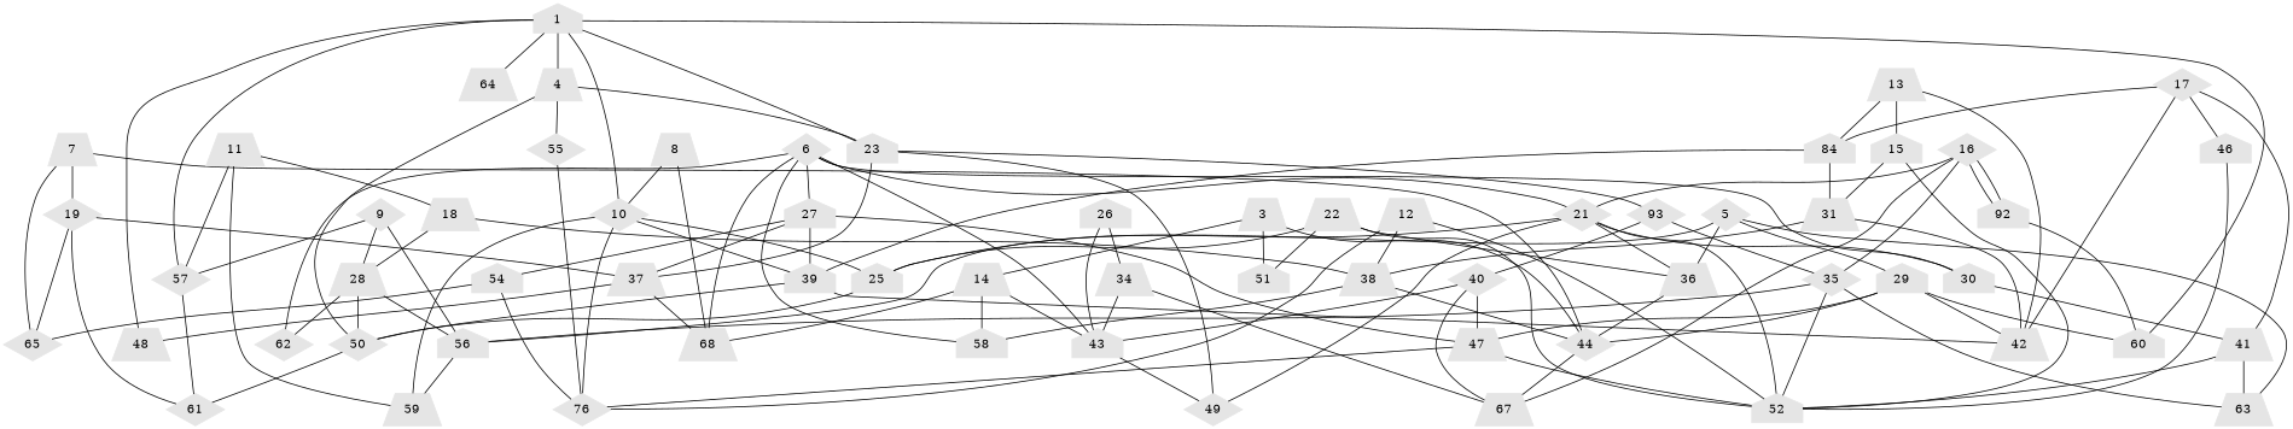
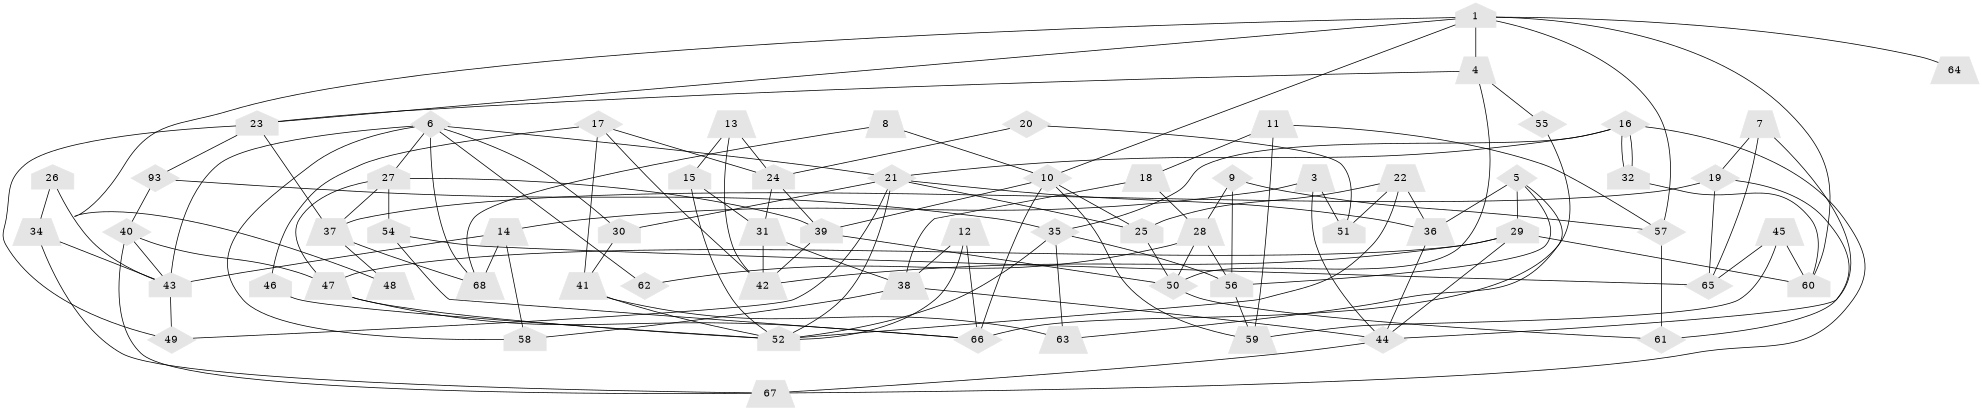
  graph {
    node [color=gray90 shape=trapezium style=filled]
    1 [shape=house]
    4
    10 [shape=diamond]
    23 [shape=house]
    48
    57 [shape=diamond]
    60 [shape=house]
    64
    50 [shape=diamond]
    55 [shape=diamond]
    25 [shape=house]
    39 [shape=house]
    59
-   66 [shape=diamond label=76]
+   66 [shape=diamond]
    49 [shape=diamond]
    37
    n17 [label=93 shape=diamond]
    61 [shape=diamond]
    47
    52 [shape=house]
    3
    14
    44 [shape=diamond]
    51 [shape=house]
    43 [shape=house]
    58 [shape=house]
    68
    67
    5 [shape=diamond]
    29 [shape=house]
    36
    56 [shape=house]
    63
    42
    6 [shape=diamond]
    21 [shape=diamond]
    27 [shape=house]
    30 [shape=house]
    62 [shape=diamond]
    54 [shape=house]
    41
    7
    19 [shape=diamond]
    65 [shape=diamond]
    8
    9 [shape=diamond]
    28
    11
    18
    38
    12
    15 [shape=house]
    13
-   24 [shape=house label=84]
+   24 [shape=house]
    31
    16 [shape=diamond]
-   32 [shape=house label=92]
+   32 [shape=house]
    35 [shape=diamond]
    17 [shape=diamond]
    46 [shape=house]
+   20 [shape=diamond]
    22
    40 [shape=diamond]
    26 [shape=house]
    34
+   45
    1 -- 4
    1 -- 10
    1 -- 23
    1 -- 48
    1 -- 57
    1 -- 60
    1 -- 64
    4 -- 23
    4 -- 50
    4 -- 55
    10 -- 25
    10 -- 39
    10 -- 59
    10 -- 66
    23 -- 49
    23 -- 37
    23 -- n17
    57 -- 61
    50 -- 61
    55 -- 66
    25 -- 50
    39 -- 50
    39 -- 42
    37 -- 48
    37 -- 68
    n17 -- 35
    n17 -- 40
    47 -- 66
    47 -- 52
    3 -- 14
    3 -- 44
    3 -- 51
    14 -- 43
    14 -- 58
    14 -- 68
    44 -- 67
    43 -- 49
    5 -- 29
    5 -- 36
    5 -- 56
    5 -- 63
    29 -- 60
    29 -- 47
    29 -- 44
    29 -- 42
    36 -- 44
    56 -- 59
    6 -- 43
    6 -- 58
    6 -- 68
    6 -- 21
    6 -- 27
    6 -- 30
    6 -- 62
    21 -- 25
    21 -- 49
    21 -- 52
    21 -- 36
    21 -- 30
    27 -- 39
    27 -- 37
    27 -- 47
    27 -- 54
    30 -- 41
    54 -- 66
    54 -- 65
    41 -- 52
    41 -- 63
    7 -- 44
    7 -- 19
    7 -- 65
    19 -- 37
    19 -- 61
    19 -- 65
    8 -- 10
    8 -- 68
    9 -- 57
    9 -- 56
    9 -- 28
    28 -- 50
    28 -- 56
    28 -- 62
    11 -- 57
    11 -- 59
    11 -- 18
    18 -- 28
    18 -- 38
    38 -- 44
    38 -- 58
    12 -- 66
    12 -- 52
    12 -- 38
    15 -- 52
    15 -- 31
    13 -- 42
    13 -- 15
    13 -- 24
    24 -- 39
    24 -- 31
    31 -- 42
    31 -- 38
    16 -- 67
    16 -- 21
    16 -- 32
    16 -- 32
    16 -- 35
    32 -- 60
    35 -- 52
    35 -- 56
    35 -- 63
    17 -- 42
    17 -- 41
    17 -- 24
    17 -- 46
    46 -- 52
+   20 -- 51
+   20 -- 24
    22 -- 25
    22 -- 52
    22 -- 51
    22 -- 36
    40 -- 47
    40 -- 43
    40 -- 67
    26 -- 43
    26 -- 34
    34 -- 43
    34 -- 67
+   45 -- 60
+   45 -- 59
+   45 -- 65
  }
